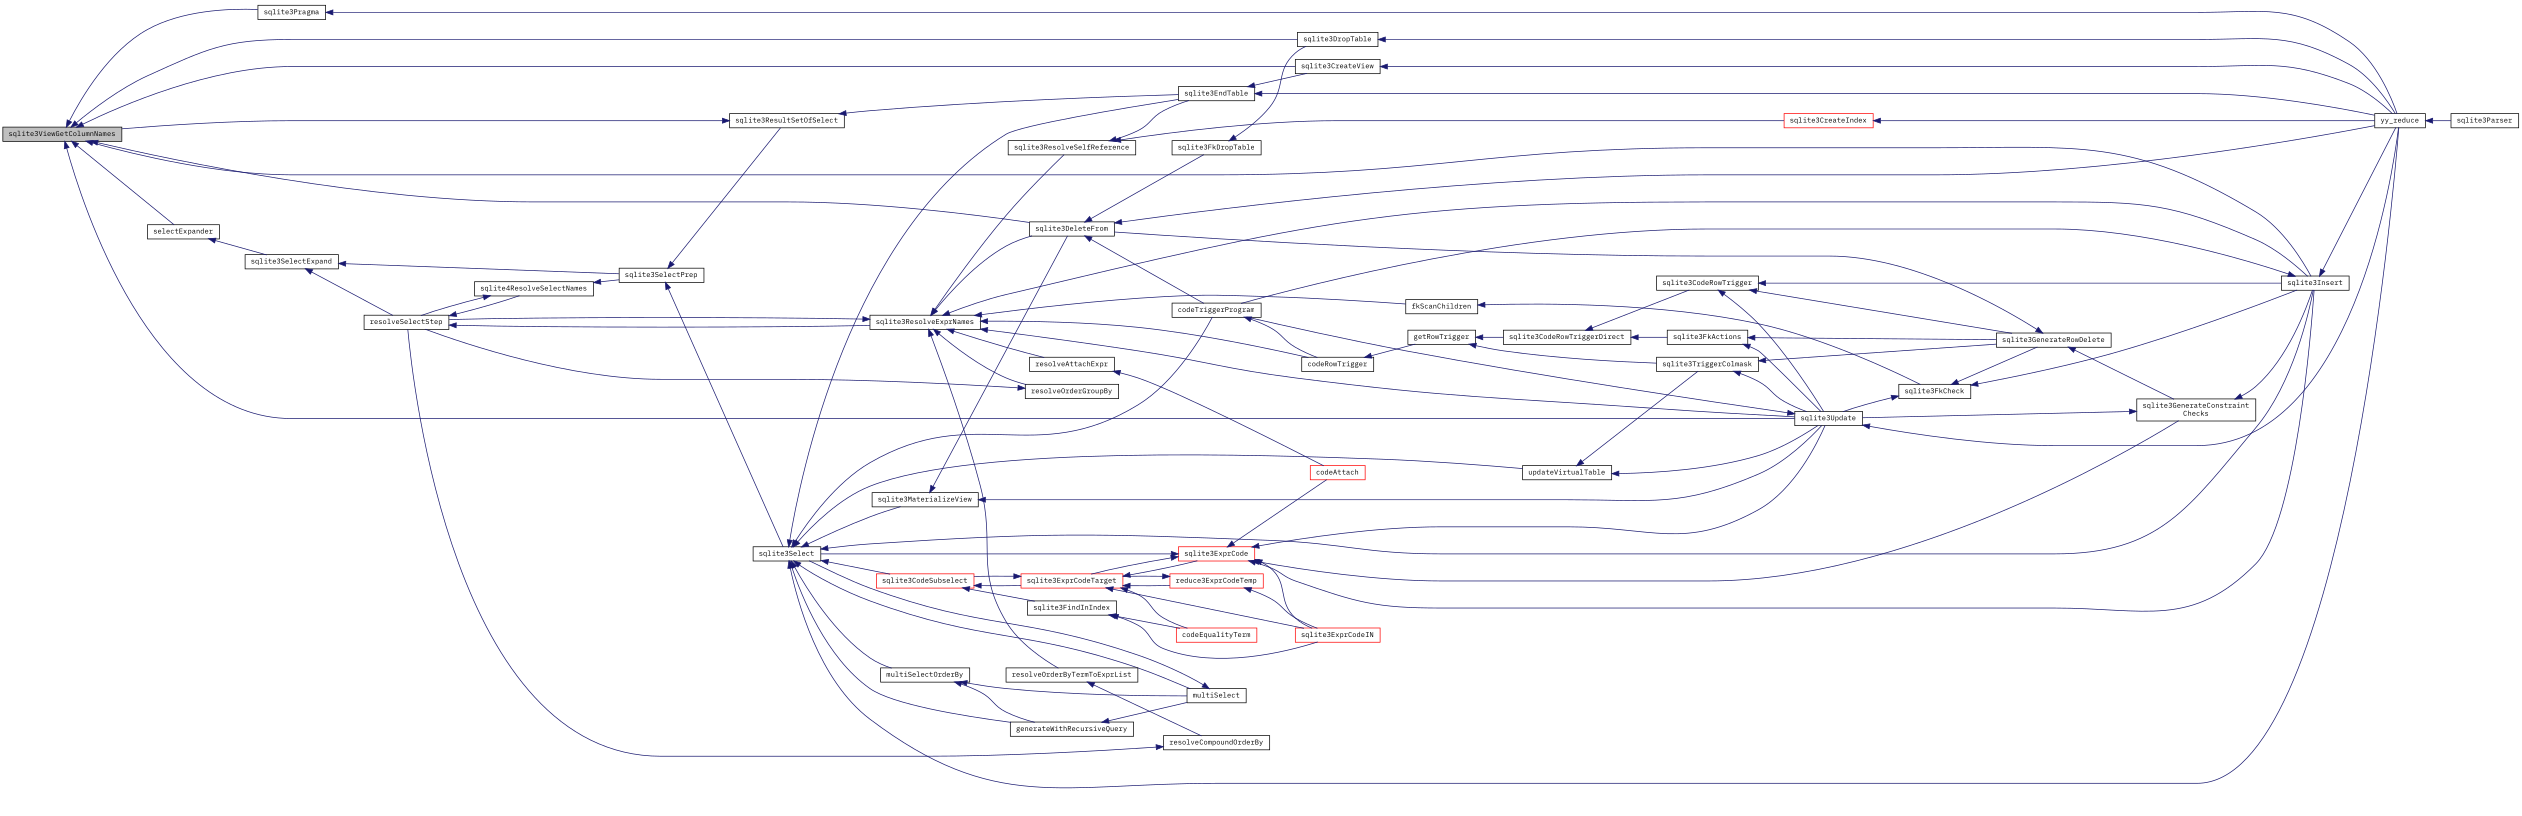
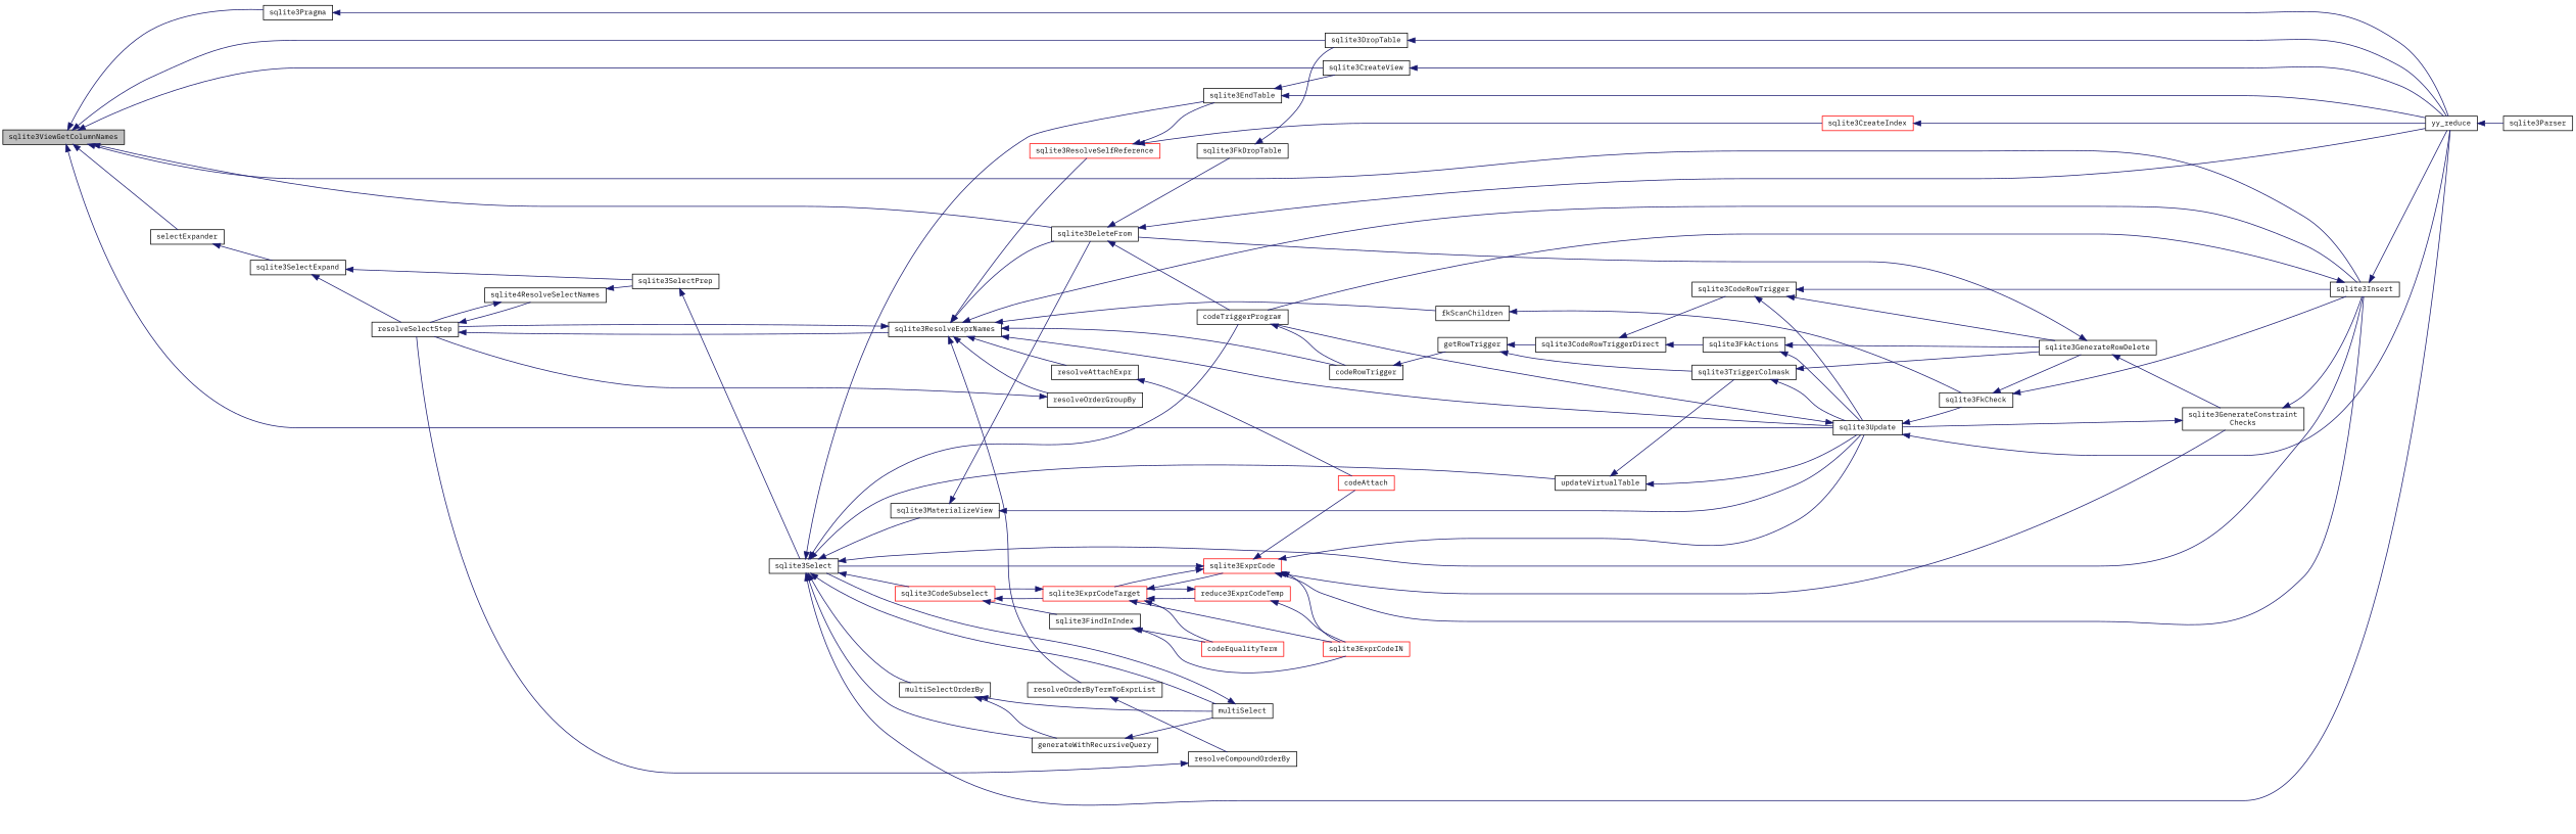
  digraph {
    fontname="IBM Plex Mono"
    rankdir=LR
    node [color=black fillcolor=white fontname="IBM Plex Mono" fontsize=10 shape=record style=filled]
    edge [color=midnightblue dir=back fontname="IBM Plex Mono" fontsize=10 labelfontname=FreeSans labelfontsize=10 style=solid]
    n1 [fillcolor=grey75 fontcolor=black height=0.2 label=sqlite3ViewGetColumnNames width=0.4]
    n2 [height=0.2 label=sqlite3CreateView width=0.4]
    n3 [height=0.2 label=sqlite3DropTable width=0.4]
    n4 [height=0.2 label=sqlite3DeleteFrom width=0.4]
    n5 [height=0.2 label=sqlite3Insert width=0.4]
    n6 [height=0.2 label=sqlite3Update width=0.4]
    n7 [height=0.2 label=sqlite3Pragma width=0.4]
    n8 [height=0.2 label=selectExpander width=0.4]
    n9 [height=0.2 label=yy_reduce width=0.4]
    n10 [height=0.2 label=sqlite3FkDropTable width=0.4]
    n11 [height=0.2 label=codeTriggerProgram width=0.4]
    n12 [height=0.2 label=sqlite3SelectExpand width=0.4]
    n13 [height=0.2 label=sqlite3Parser width=0.4]
    n14 [height=0.2 label=codeRowTrigger width=0.4]
    n15 [height=0.2 label=getRowTrigger width=0.4]
    n16 [height=0.2 label=sqlite3CodeRowTriggerDirect width=0.4]
    n17 [height=0.2 label=sqlite3TriggerColmask width=0.4]
    n18 [height=0.2 label=sqlite3FkActions width=0.4]
    n19 [height=0.2 label=sqlite3CodeRowTrigger width=0.4]
    n20 [height=0.2 label=sqlite3GenerateRowDelete width=0.4]
    n21 [height=0.2 label="sqlite3GenerateConstraint\lChecks" width=0.4]
    n22 [height=0.2 label=sqlite3SelectPrep width=0.4]
    n23 [height=0.2 label=resolveSelectStep width=0.4]
-   n24 [height=0.2 label=sqlite3ResultSetOfSelect width=0.4]
    n25 [height=0.2 label=sqlite3Select width=0.4]
    n26 [height=0.2 label=sqlite3ResolveExprNames width=0.4]
    n27 [height=0.2 label=sqlite4ResolveSelectNames width=0.4]
    n28 [height=0.2 label=sqlite3EndTable width=0.4]
    n29 [color=red height=0.2 label=sqlite3CodeSubselect width=0.4]
    n30 [height=0.2 label=sqlite3MaterializeView width=0.4]
    n31 [height=0.2 label=generateWithRecursiveQuery width=0.4]
    n32 [height=0.2 label=multiSelect width=0.4]
    n33 [height=0.2 label=multiSelectOrderBy width=0.4]
    n34 [height=0.2 label=updateVirtualTable width=0.4]
    n35 [height=0.2 label=resolveOrderByTermToExprList width=0.4]
    n36 [height=0.2 label=resolveOrderGroupBy width=0.4]
-   n37 [height=0.2 label=sqlite3ResolveSelfReference width=0.4]
+   n37 [color=red height=0.2 label=sqlite3ResolveSelfReference width=0.4]
    n38 [height=0.2 label=resolveAttachExpr width=0.4]
    n39 [height=0.2 label=fkScanChildren width=0.4]
    n40 [height=0.2 label=resolveCompoundOrderBy width=0.4]
    n41 [color=red height=0.2 label=sqlite3CreateIndex width=0.4]
    n42 [color=red height=0.2 label=codeAttach width=0.4]
    n43 [height=0.2 label=sqlite3FkCheck width=0.4]
    n44 [height=0.2 label=sqlite3FindInIndex width=0.4]
    n45 [color=red height=0.2 label=sqlite3ExprCodeTarget width=0.4]
    n46 [color=red height=0.2 label=sqlite3ExprCodeIN width=0.4]
    n47 [color=red height=0.2 label=codeEqualityTerm width=0.4]
    n48 [color=red height=0.2 label=reduce3ExprCodeTemp width=0.4]
    n49 [color=red height=0.2 label=sqlite3ExprCode width=0.4]
    n1 -> n2
    n1 -> n3
    n1 -> n4
    n1 -> n5
    n1 -> n6
    n1 -> n7
    n1 -> n8
    n2 -> n9
    n3 -> n9
    n4 -> n9
    n4 -> n10
    n4 -> n11
    n5 -> n9
    n5 -> n11
    n6 -> n9
    n6 -> n11
    n7 -> n9
    n8 -> n12
    n9 -> n13
    n10 -> n3
    n11 -> n14
    n12 -> n22
    n12 -> n23
    n14 -> n15
    n15 -> n16
    n15 -> n17
    n16 -> n18
    n16 -> n19
    n17 -> n6
    n17 -> n20
    n18 -> n6
    n18 -> n20
    n19 -> n5
    n19 -> n6
    n19 -> n20
    n20 -> n4
    n20 -> n21
    n21 -> n5
    n21 -> n6
-   n22 -> n24
    n22 -> n25
    n23 -> n26
    n23 -> n27
-   n24 -> n1
-   n24 -> n28
    n25 -> n5
    n25 -> n9
    n25 -> n11
    n25 -> n28
    n25 -> n29
    n25 -> n30
    n25 -> n31
    n25 -> n32
    n25 -> n33
    n25 -> n34
    n26 -> n4
    n26 -> n5
    n26 -> n6
    n26 -> n14
    n26 -> n23
    n26 -> n35
    n26 -> n36
    n26 -> n37
    n26 -> n38
    n26 -> n39
    n27 -> n22
    n27 -> n23
    n28 -> n2
    n28 -> n9
    n29 -> n44
    n29 -> n45
    n30 -> n4
    n30 -> n6
    n31 -> n32
    n32 -> n25
    n33 -> n31
    n33 -> n32
    n34 -> n6
    n34 -> n17
    n35 -> n40
    n36 -> n23
    n37 -> n28
    n37 -> n41
    n38 -> n42
    n39 -> n43
    n40 -> n23
    n41 -> n9
    n43 -> n5
-   n43 -> n6
+   n6 -> n43
    n43 -> n20
    n44 -> n46
    n44 -> n47
    n45 -> n29
    n45 -> n46
    n45 -> n47
    n45 -> n48
    n45 -> n49
    n48 -> n45
    n48 -> n46
    n49 -> n5
    n49 -> n6
    n49 -> n21
    n49 -> n25
    n49 -> n42
    n49 -> n45
    n49 -> n46
  }
